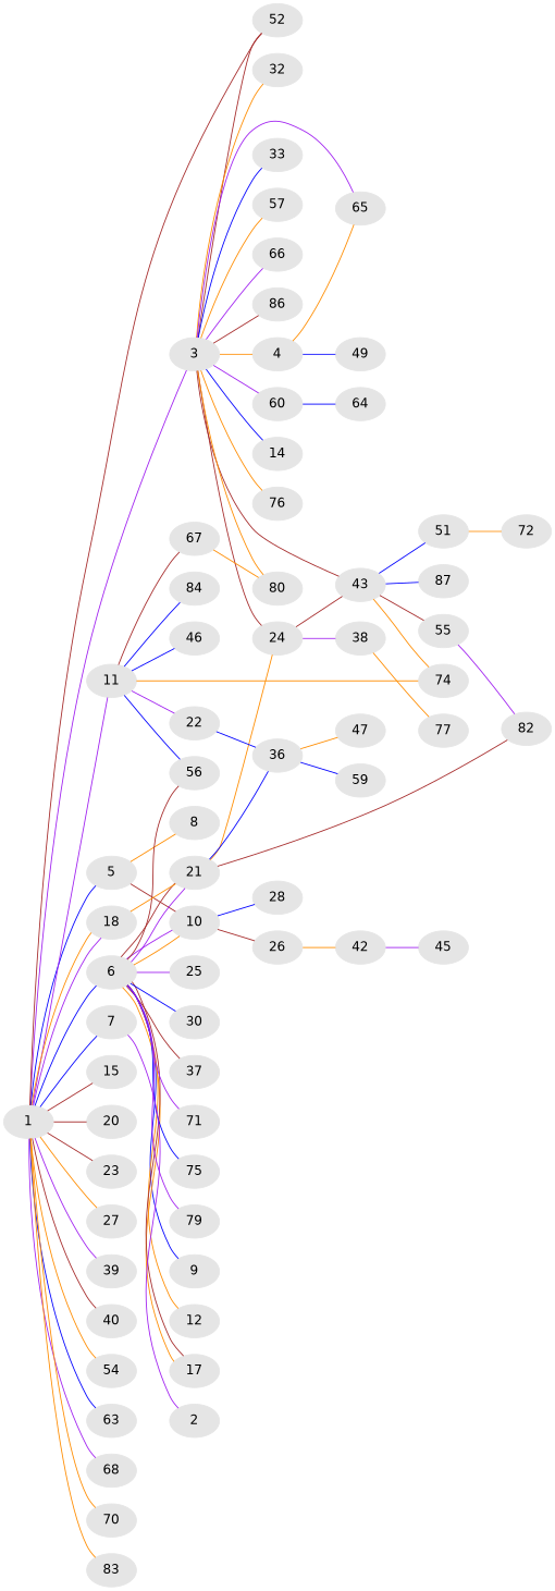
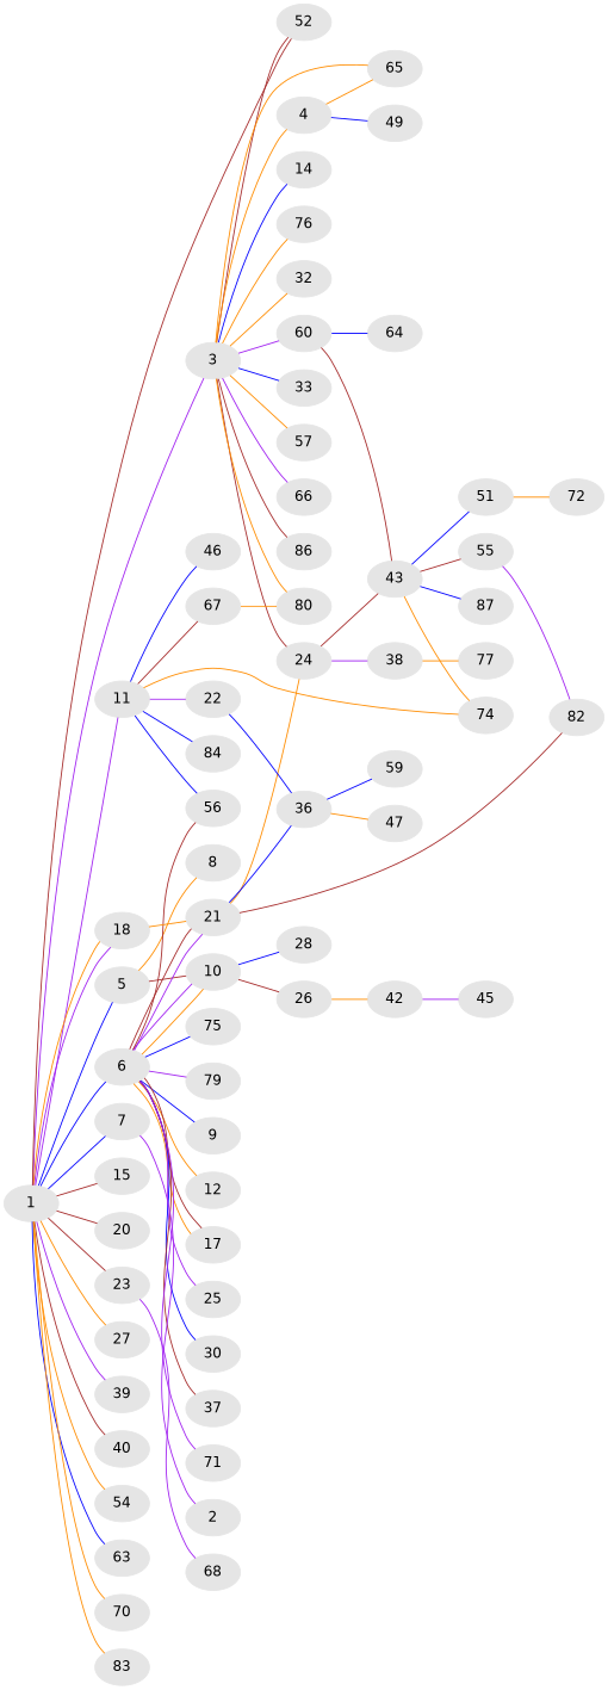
  graph {
    fontname="DejaVu Sans"
    rankdir=LR
    node [color=gray90 fontname="DejaVu Sans" style=filled]
    edge [color=darkorange fontname="DejaVu Sans"]
    1 [super="+73"]
    3 [super="+29"]
    5 [super="+62"]
    6 [super="+44"]
    7
    11 [super="+13"]
    15 [super="+35"]
    18 [super="+19"]
    20 [super="+69"]
    23 [super="+48"]
    27
    39
    40
    52
    54
    63
    68 [super="+81"]
    70
    83
    4
    14
    n22 [label=76]
    24
    32
    33 [super="+34"]
    43 [super="+76"]
    57
    60
    65 [super="+85"]
    66
    80
    86
    8
    10 [super="+50"]
    9
    12
    17
    21 [super="+58"]
    25 [super="+31"]
    30
    37
    56
    71
    75
    79
    2
    22 [super="+61"]
    46
    67
    74
    84
    49
    38
    36 [super="+41"]
    47
    59
    51 [super="+88"]
    55
    87
    64 [super="+78"]
    26
    28
    82
    42
    77
    45 [super="+53"]
    72
    1 -- 3 [color=purple]
    1 -- 5 [color=blue]
    1 -- 6 [color=blue]
    1 -- 7 [color=blue]
    1 -- 11 [color=purple]
    1 -- 15 [color=brown]
    1 -- 18 [color=purple]
    1 -- 18
    1 -- 20 [color=brown]
    1 -- 23 [color=brown]
    1 -- 27
    1 -- 39 [color=purple]
    1 -- 40 [color=brown]
    1 -- 52 [color=brown]
    1 -- 54
    1 -- 63 [color=blue]
-   1 -- 68 [color=purple]
+   23 -- 68 [color=purple]
    1 -- 70
    1 -- 83
    3 -- 52 [color=brown]
    3 -- 4
    3 -- 14 [color=blue]
    3 -- n22
    3 -- 24 [color=brown]
    3 -- 32
    3 -- 33 [color=blue]
-   3 -- 43 [color=brown]
+   60 -- 43 [color=brown]
    3 -- 57
    3 -- 60 [color=purple]
-   3 -- 65 [color=purple]
+   3 -- 65
    3 -- 66 [color=purple]
    3 -- 80
    3 -- 86 [color=brown]
    5 -- 8
    5 -- 10 [color=brown]
    6 -- 10
    6 -- 10 [color=purple]
    6 -- 9 [color=blue]
    6 -- 12
    6 -- 17
    6 -- 17 [color=brown]
    6 -- 21 [color=purple]
    6 -- 21 [color=brown]
    6 -- 25 [color=purple weight=2]
    6 -- 30 [color=blue]
    6 -- 37 [color=brown]
    6 -- 56 [color=brown]
    6 -- 71 [color=purple]
    6 -- 75 [color=blue]
    6 -- 79 [color=purple]
    7 -- 2 [color=purple]
    11 -- 56 [color=blue]
    11 -- 22 [color=purple]
    11 -- 46 [color=blue]
    11 -- 67 [color=brown]
    11 -- 74
    11 -- 84 [color=blue]
    18 -- 21
    4 -- 65
    4 -- 49 [color=blue]
    24 -- 43 [color=brown]
    24 -- 38 [color=purple]
    43 -- 74
    43 -- 51 [color=blue]
    43 -- 55 [color=brown]
    43 -- 87 [color=blue]
    60 -- 64 [color=blue]
    10 -- 26 [color=brown]
    10 -- 28 [color=blue]
    21 -- 24
    21 -- 36 [color=blue]
    21 -- 82 [color=brown]
    22 -- 36 [color=blue]
    67 -- 80
    38 -- 77
    36 -- 47
    36 -- 59 [color=blue]
    51 -- 72
    55 -- 82 [color=purple]
    26 -- 42
    42 -- 45 [color=purple]
  }
